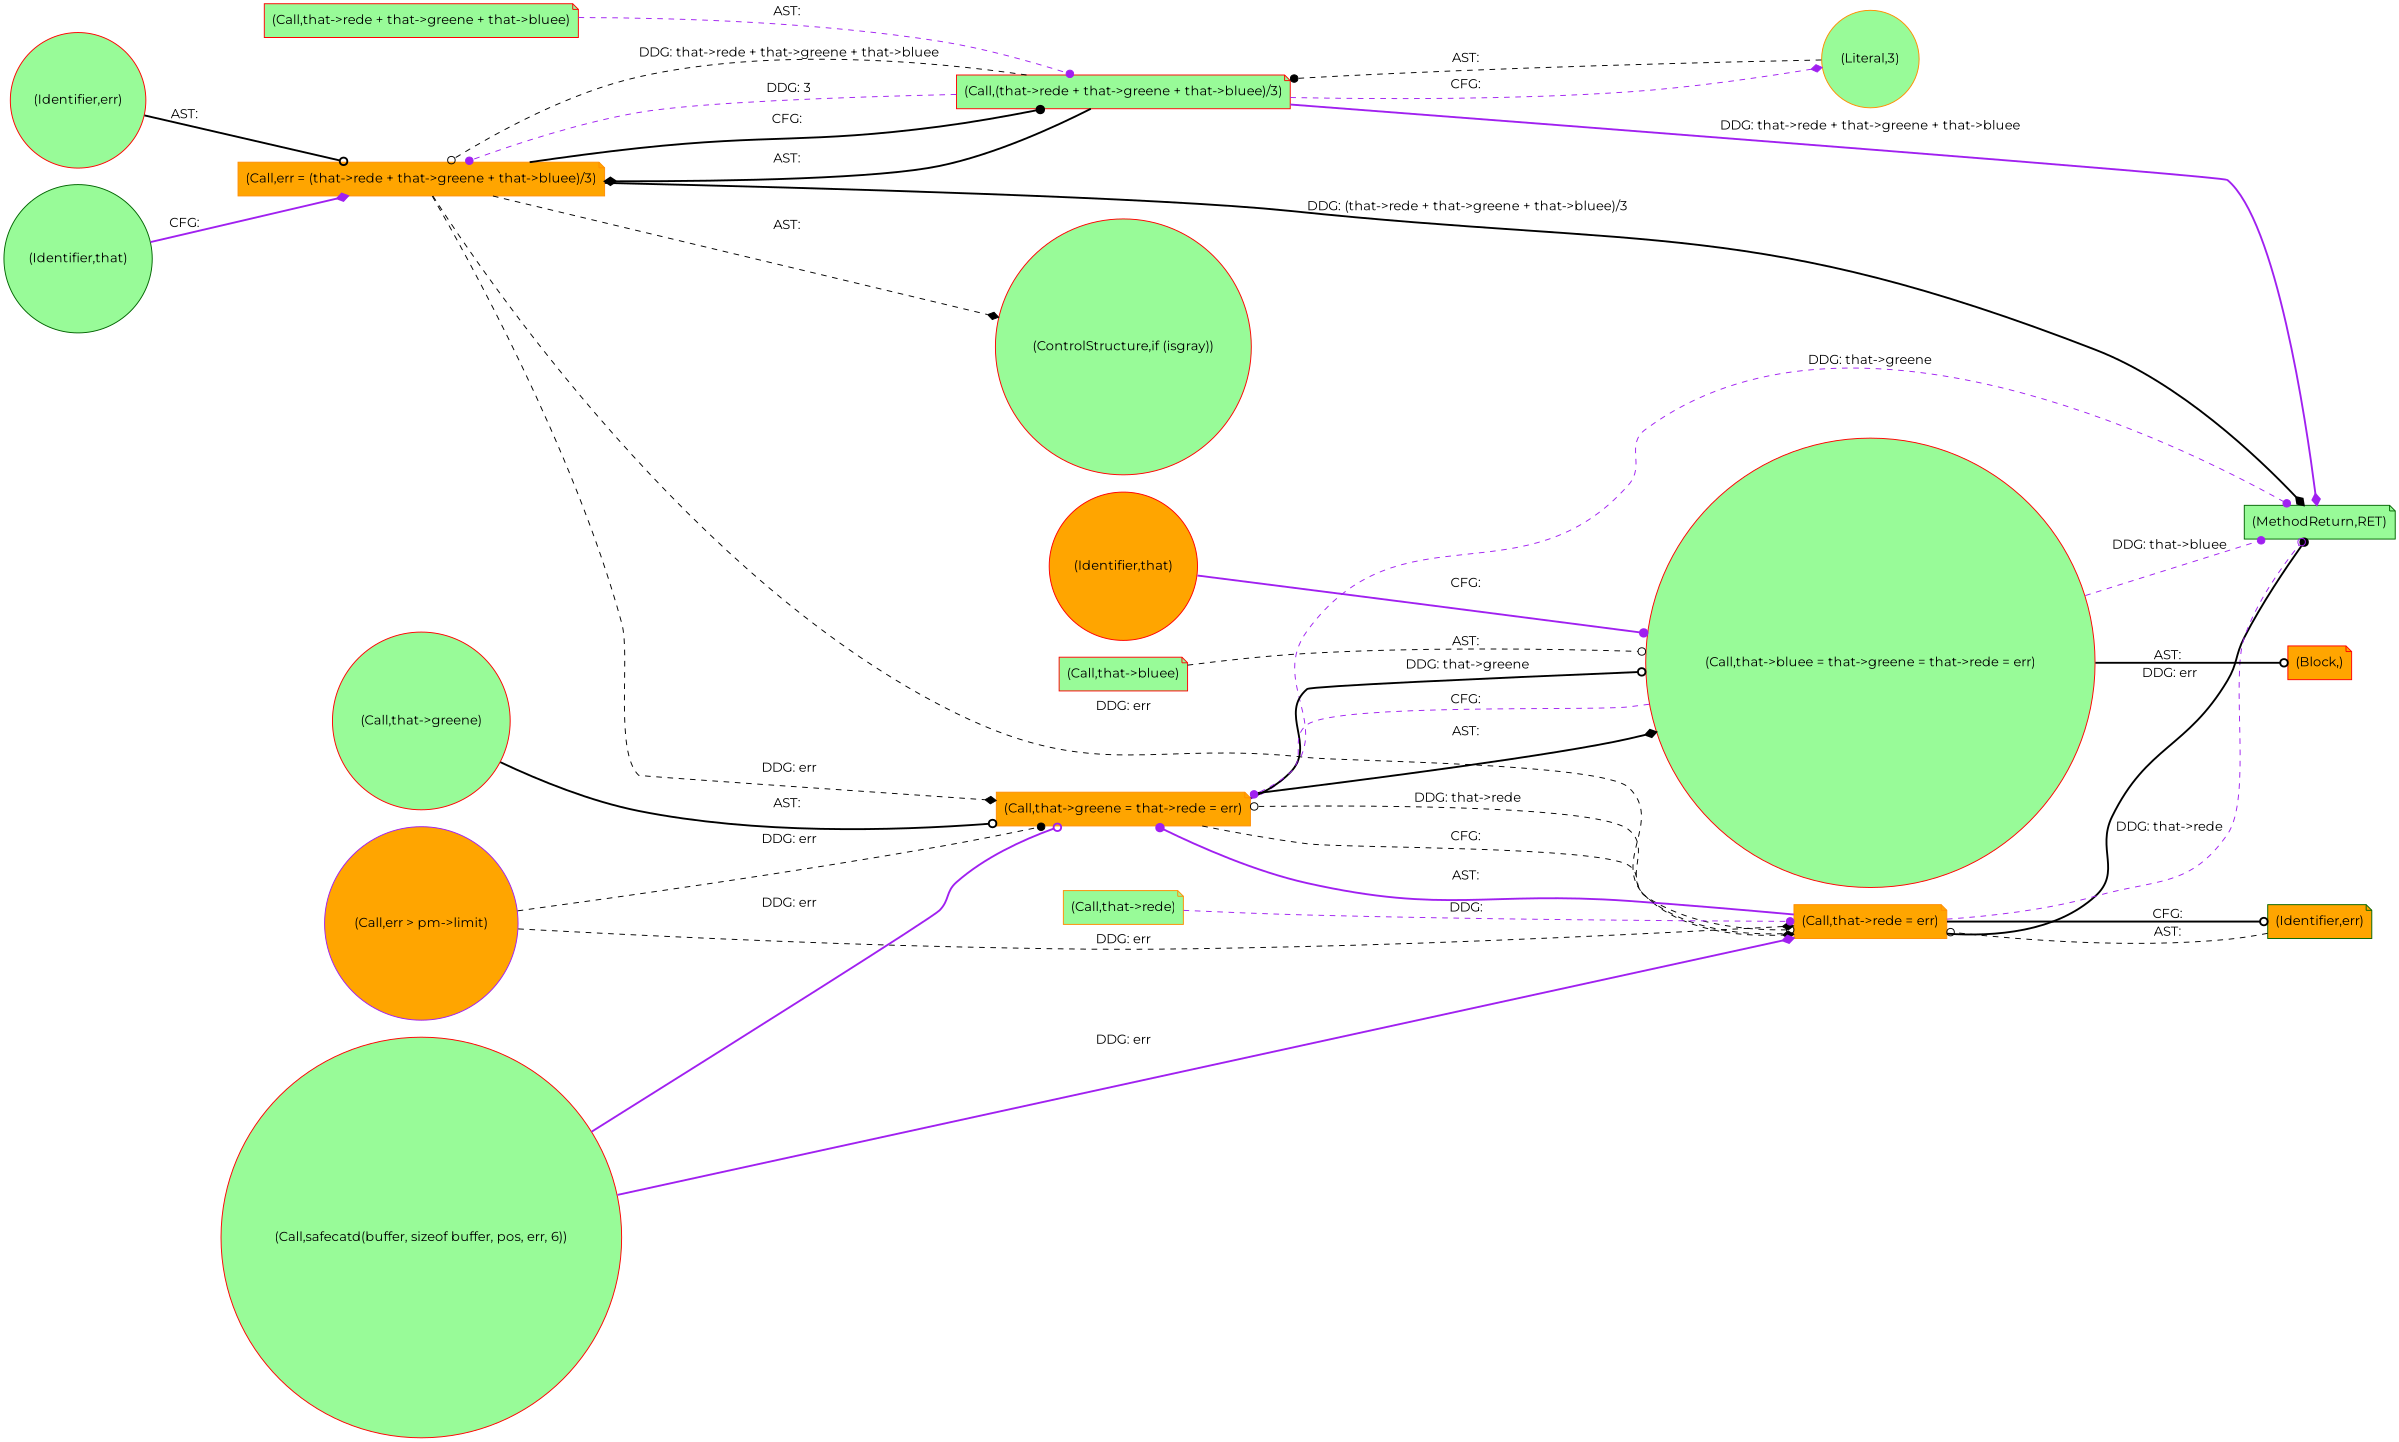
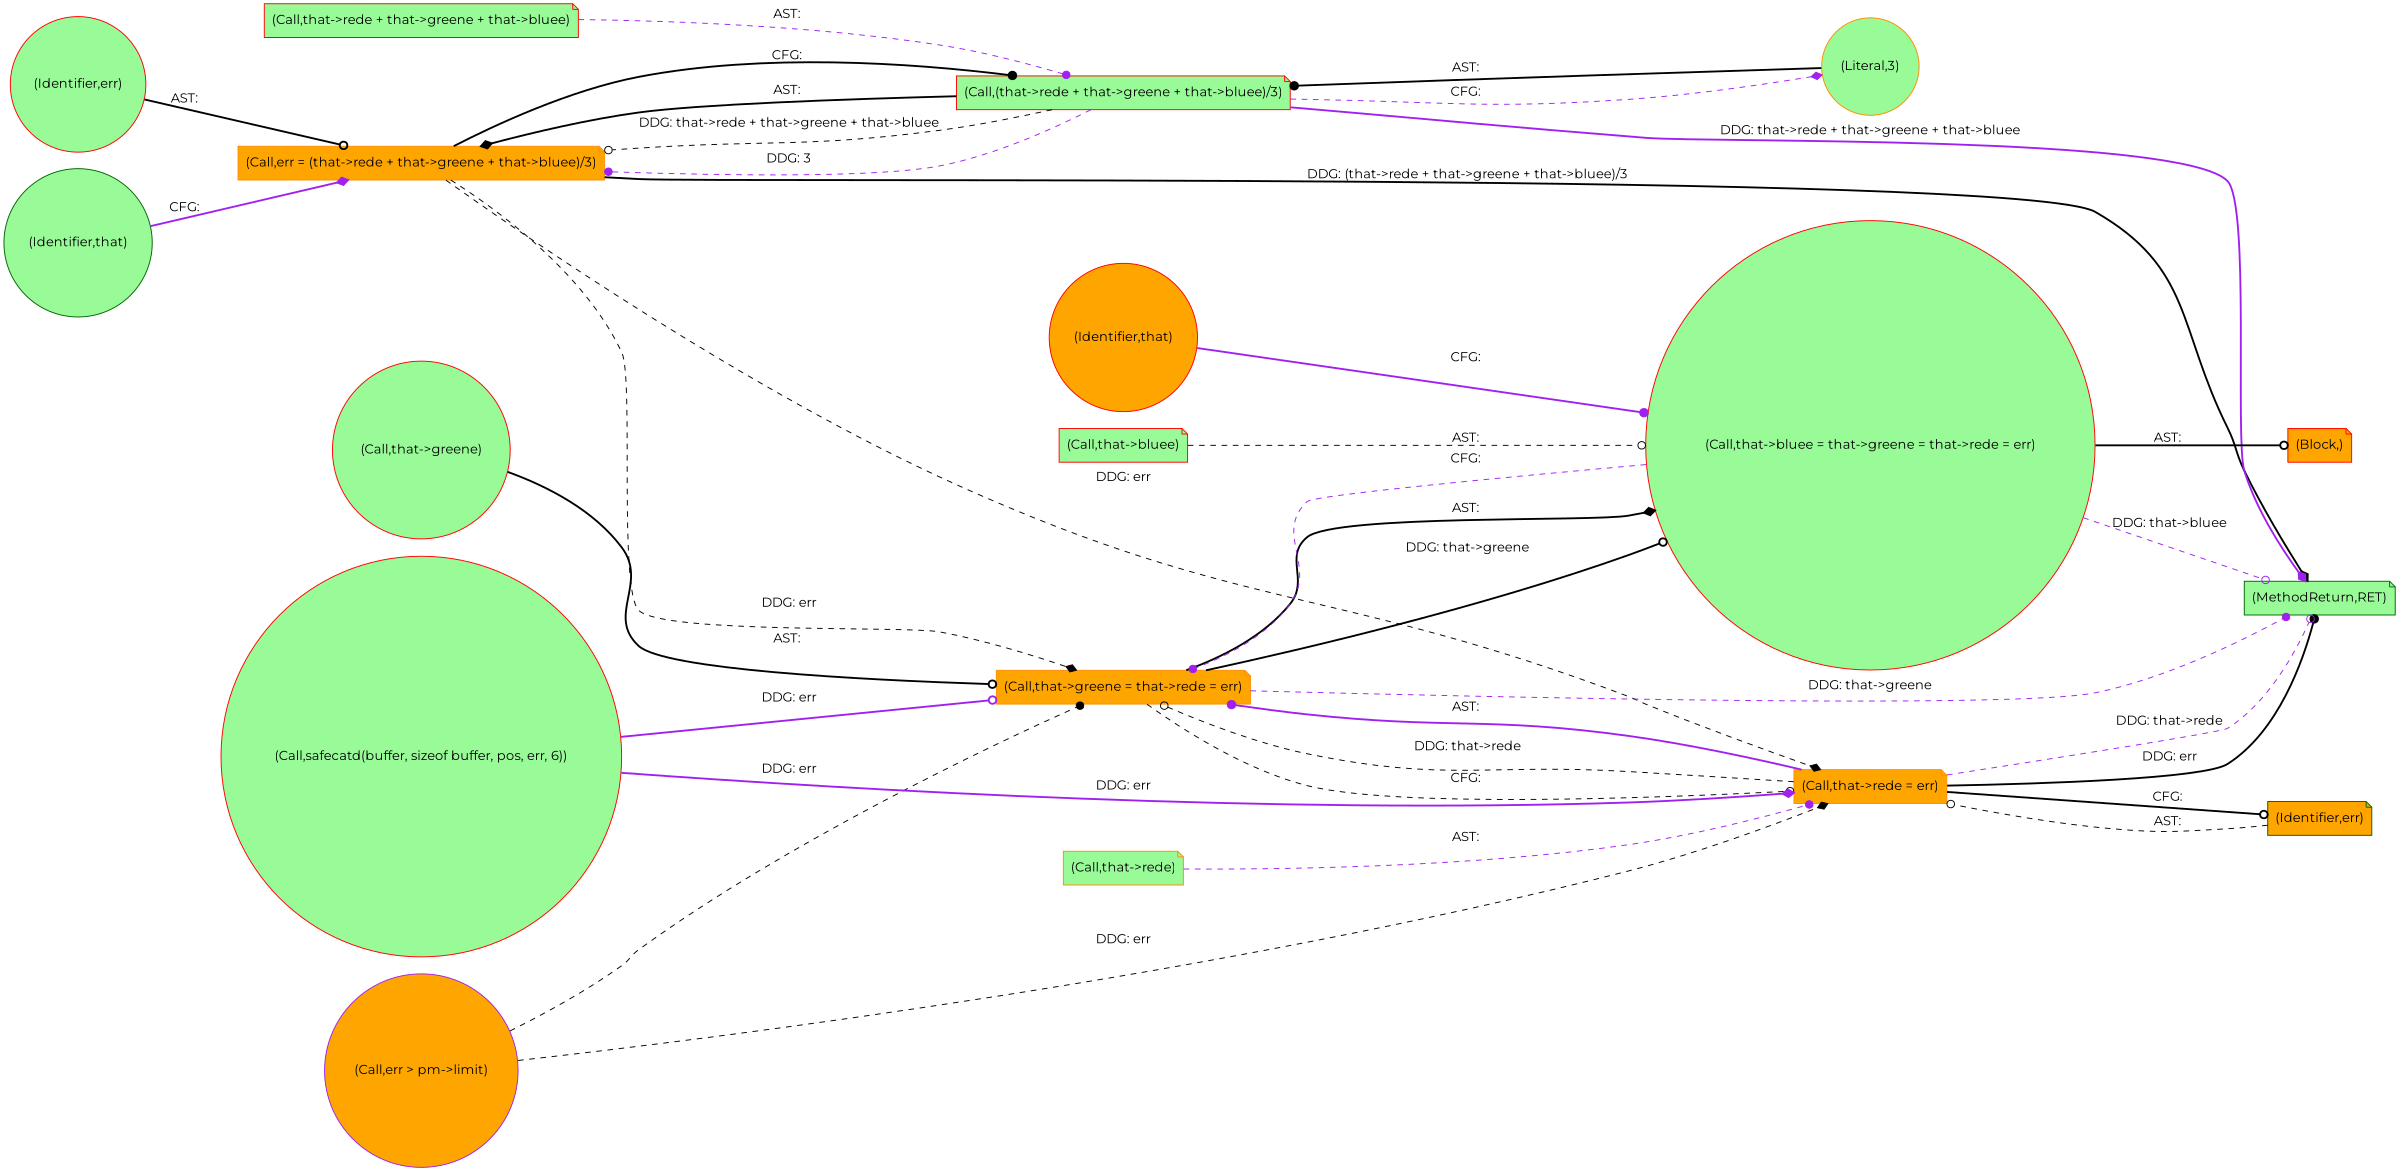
  digraph {
    fontname=Montserrat
    rankdir=LR
    node [color=red fillcolor=palegreen fontname=Montserrat shape=note style=filled]
    edge [arrowhead=dot color=black fontname=Montserrat style=dashed]
    n1 [color=darkorange fillcolor=orange label="(Call,err = (that->rede + that->greene + that->bluee)/3)"]
    n2 [label="(Call,(that->rede + that->greene + that->bluee)/3)"]
    n3 [color=darkorange fillcolor=orange label="(Call,that->greene = that->rede = err)"]
    n4 [color=darkorange fillcolor=orange label="(Call,that->rede = err)"]
-   n5 [label="(ControlStructure,if (isgray))" shape=circle]
    n6 [color=darkgreen label="(MethodReturn,RET)"]
    n7 [color=darkorange label="(Literal,3)" shape=circle]
    n8 [label="(Call,that->bluee = that->greene = that->rede = err)" shape=circle]
    n9 [color=darkgreen fillcolor=orange label="(Identifier,err)"]
    n10 [fillcolor=orange label="(Block,)"]
    n11 [color=purple fillcolor=orange label="(Call,err > pm->limit)" shape=circle]
    n12 [label="(Identifier,err)" shape=circle]
    n13 [label="(Call,that->greene)" shape=circle]
    n14 [label="(Call,safecatd(buffer, sizeof buffer, pos, err, 6))" shape=circle]
    n15 [fillcolor=orange label="(Identifier,that)" shape=circle]
    n16 [label="(Call,that->bluee)"]
    n17 [label="(Call,that->rede + that->greene + that->bluee)"]
    n18 [color=darkorange label="(Call,that->rede)"]
    n19 [color=darkgreen label="(Identifier,that)" shape=circle]
    n1 -> n2 [label="CFG: " style=bold]
    n1 -> n3 [arrowhead=diamond label="DDG: err"]
    n1 -> n4 [arrowhead=diamond label="DDG: err"]
-   n1 -> n5 [arrowhead=diamond label="AST: "]
    n1 -> n6 [arrowhead=diamond label="DDG: (that->rede + that->greene + that->bluee)/3" style=bold]
    n2 -> n1 [arrowhead=diamond label="AST: " style=bold]
    n2 -> n1 [arrowhead=odot label="DDG: that->rede + that->greene + that->bluee"]
    n2 -> n1 [color=purple label="DDG: 3"]
    n2 -> n6 [arrowhead=diamond color=purple label="DDG: that->rede + that->greene + that->bluee" style=bold]
    n2 -> n7 [arrowhead=diamond color=purple label="CFG: "]
    n3 -> n4 [arrowhead=odot label="CFG: "]
    n3 -> n6 [color=purple label="DDG: that->greene"]
    n3 -> n8 [arrowhead=diamond label="AST: " style=bold]
    n3 -> n8 [arrowhead=odot label="DDG: that->greene" style=bold]
    n4 -> n3 [color=purple label="AST: " style=bold]
    n4 -> n3 [arrowhead=odot label="DDG: that->rede"]
    n4 -> n6 [label="DDG: err" style=bold]
    n4 -> n6 [arrowhead=odot color=purple label="DDG: that->rede"]
    n4 -> n9 [arrowhead=odot label="CFG: " style=bold]
-   n7 -> n2 [label="AST: "]
+   n7 -> n2 [label="AST: " style=bold]
    n8 -> n3 [color=purple label="CFG: "]
-   n8 -> n6 [color=purple label="DDG: that->bluee"]
+   n8 -> n6 [arrowhead=odot color=purple label="DDG: that->bluee"]
    n8 -> n10 [arrowhead=odot label="AST: " style=bold]
    n9 -> n4 [arrowhead=odot label="AST: "]
    n11 -> n3 [label="DDG: err"]
    n11 -> n4 [arrowhead=diamond label="DDG: err"]
    n12 -> n1 [arrowhead=odot label="AST: " style=bold]
    n13 -> n3 [arrowhead=odot label="AST: " style=bold]
    n14 -> n3 [arrowhead=odot color=purple label="DDG: err" style=bold]
    n14 -> n4 [arrowhead=diamond color=purple label="DDG: err" style=bold]
    n15 -> n8 [color=purple label="CFG: " style=bold]
    n16 -> n8 [arrowhead=odot label="AST: "]
    n17 -> n2 [color=purple label="AST: "]
-   n18 -> n4 [color=purple label="DDG: "]
+   n18 -> n4 [color=purple label="AST: "]
    n19 -> n1 [arrowhead=diamond color=purple label="CFG: " style=bold]
  }
